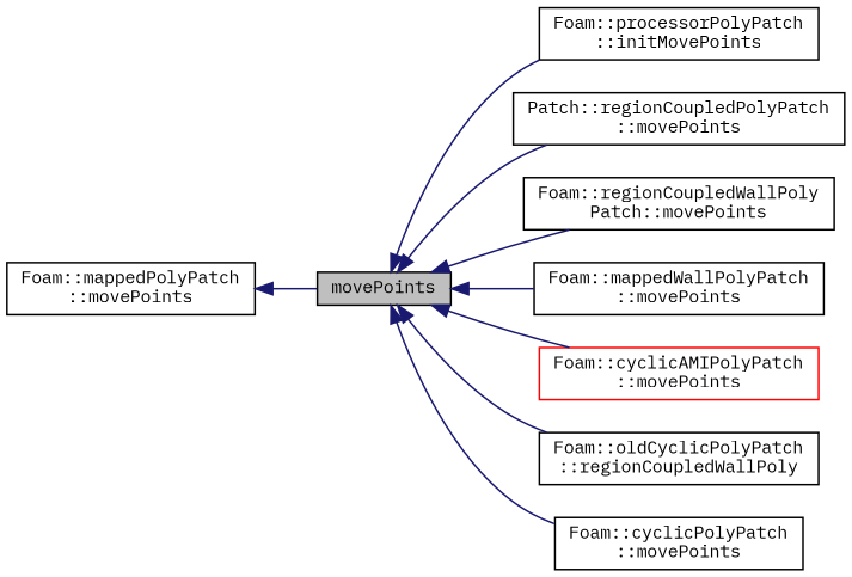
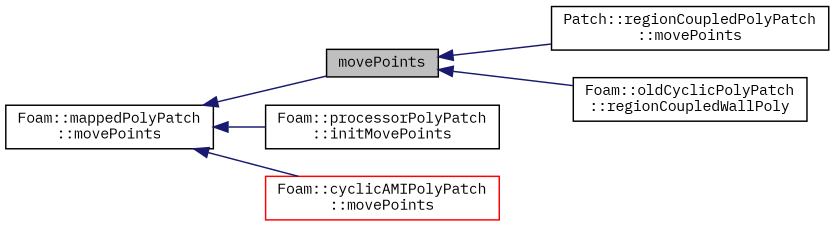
  digraph {
    fontname="IBM Plex Mono"
    rankdir=LR
    node [color=black fontname="IBM Plex Mono" fontsize=10 shape=record]
    edge [color=midnightblue dir=back fontname="IBM Plex Mono" fontsize=10 labelfontname=FreeSans labelfontsize=10 style=solid]
    n1 [fillcolor=grey75 fontcolor=black height=0.2 label=movePoints style=filled width=0.4]
    n2 [height=0.2 label="Foam::processorPolyPatch\l::initMovePoints" width=0.4]
    n3 [height=0.2 label="Patch::regionCoupledPolyPatch\l::movePoints" width=0.4]
-   n4 [height=0.2 label="Foam::regionCoupledWallPoly\lPatch::movePoints" width=0.4]
-   n5 [height=0.2 label="Foam::mappedWallPolyPatch\l::movePoints" width=0.4]
    n6 [color=red height=0.2 label="Foam::cyclicAMIPolyPatch\l::movePoints" width=0.4]
    n7 [height=0.2 label="Foam::oldCyclicPolyPatch\l::regionCoupledWallPoly" width=0.4]
-   n8 [height=0.2 label="Foam::cyclicPolyPatch\l::movePoints" width=0.4]
    n9 [height=0.2 label="Foam::mappedPolyPatch\l::movePoints" width=0.4]
-   n1 -> n2
+   n9 -> n2
    n1 -> n3
-   n1 -> n4
-   n1 -> n5
-   n1 -> n6
+   n9 -> n6
    n1 -> n7
-   n1 -> n8
    n9 -> n1
  }
